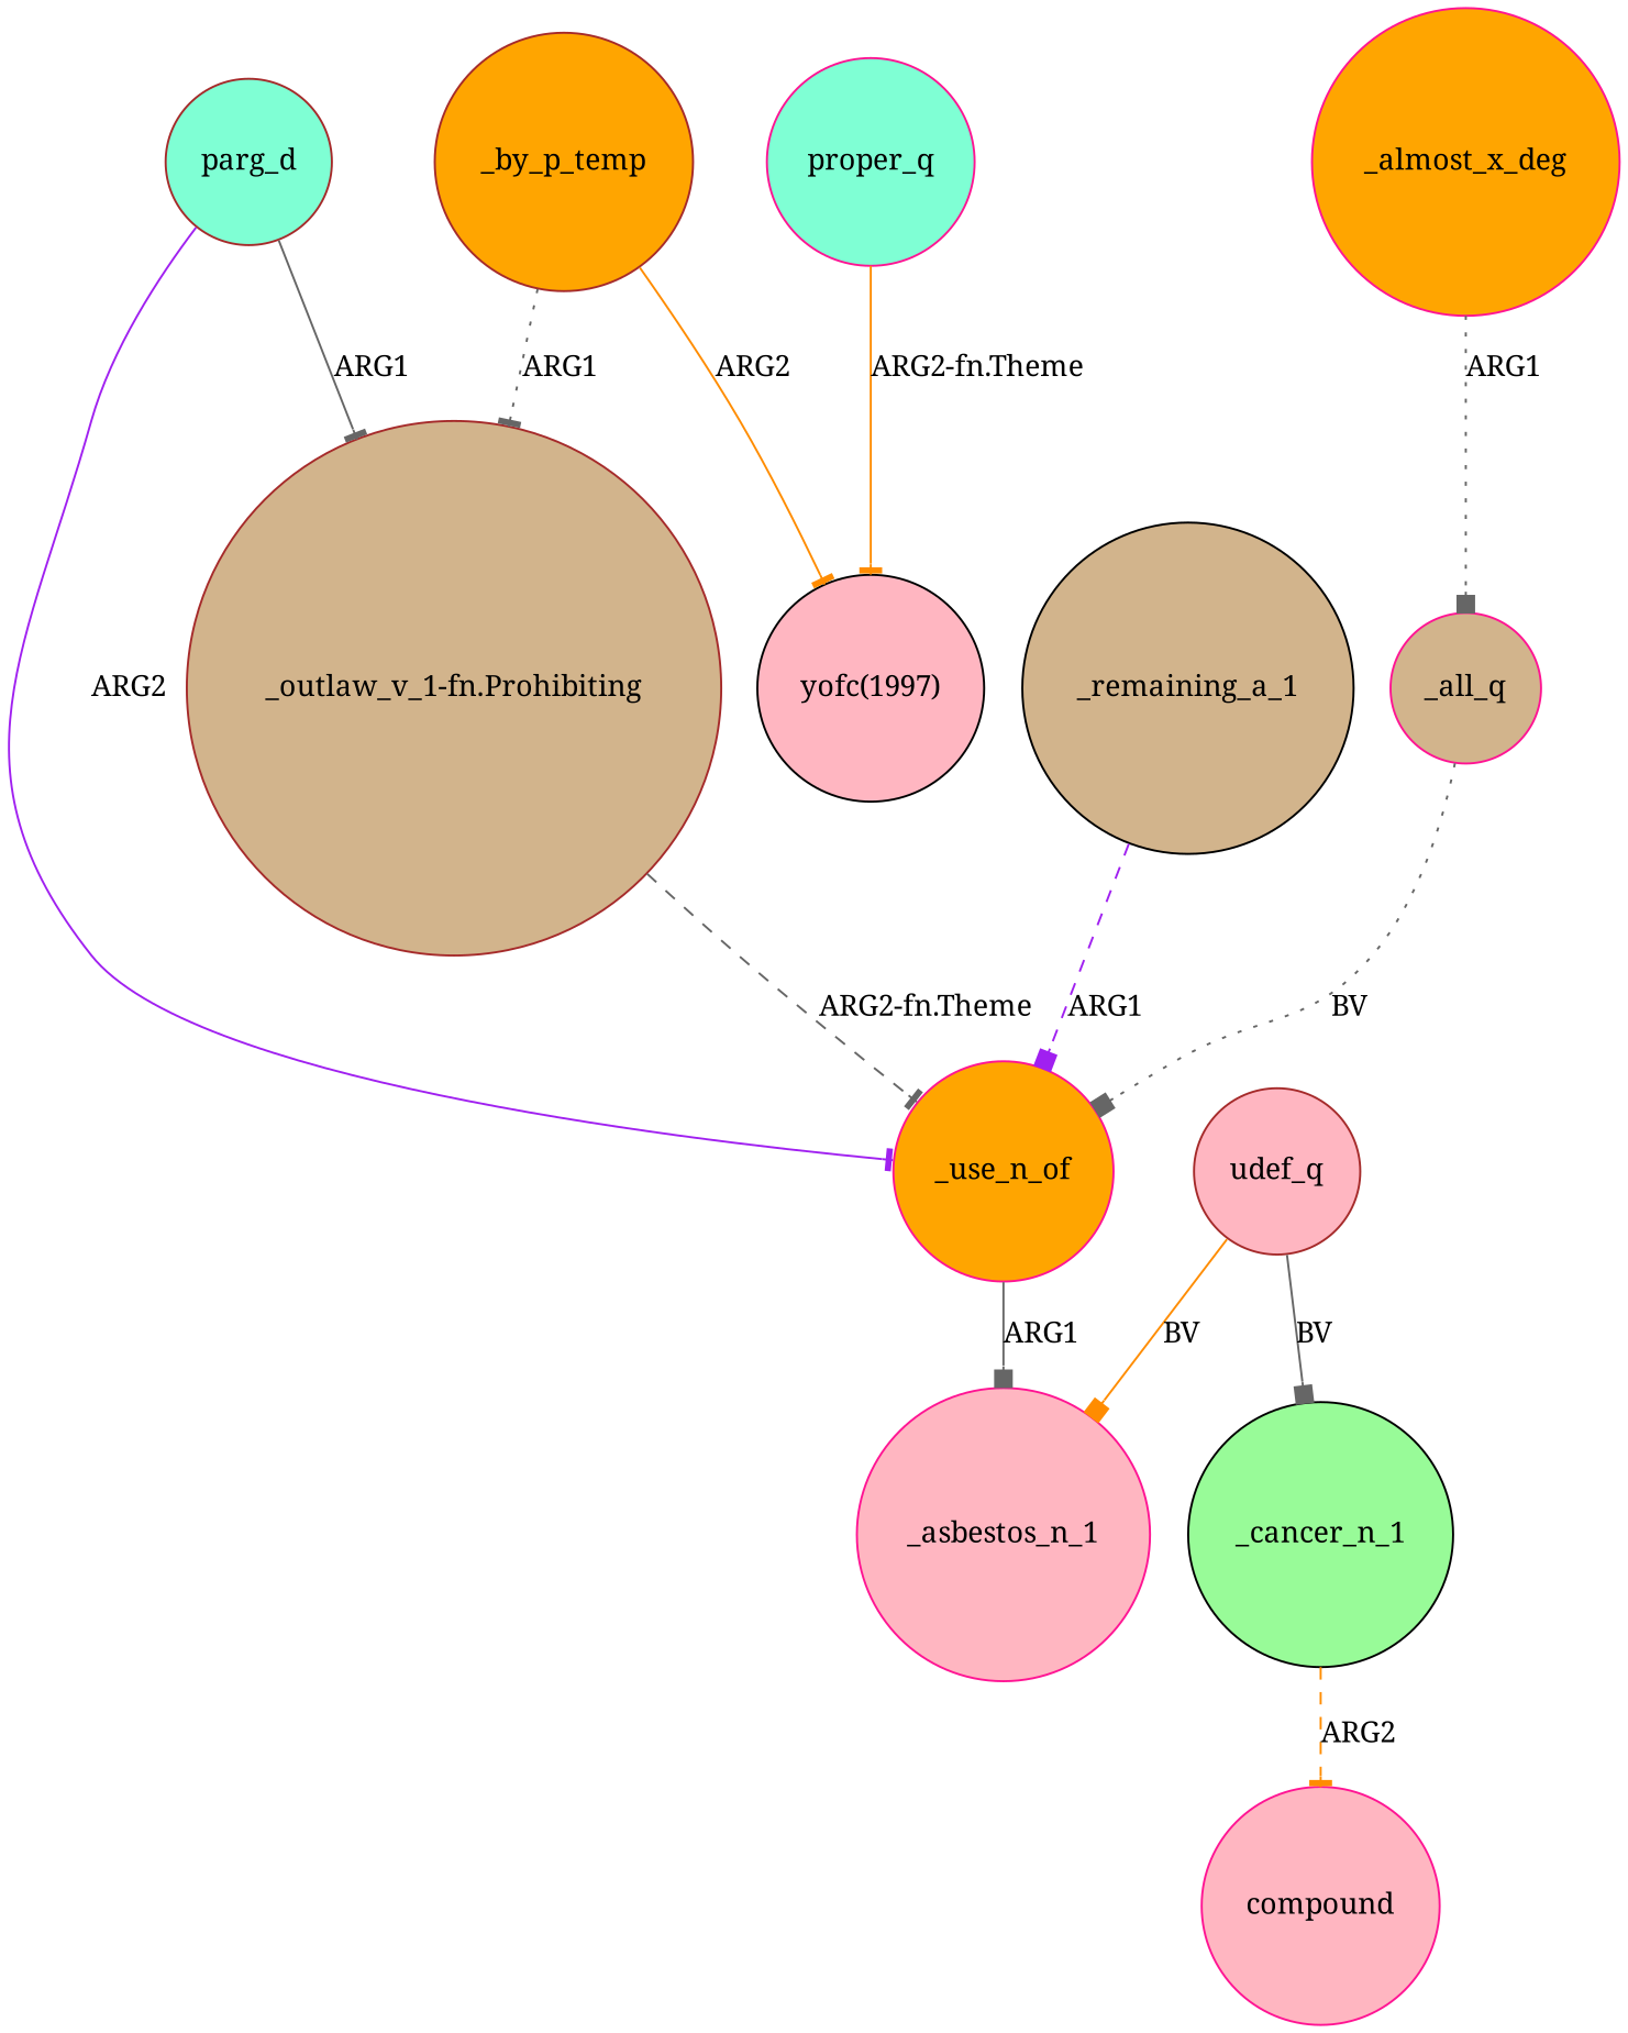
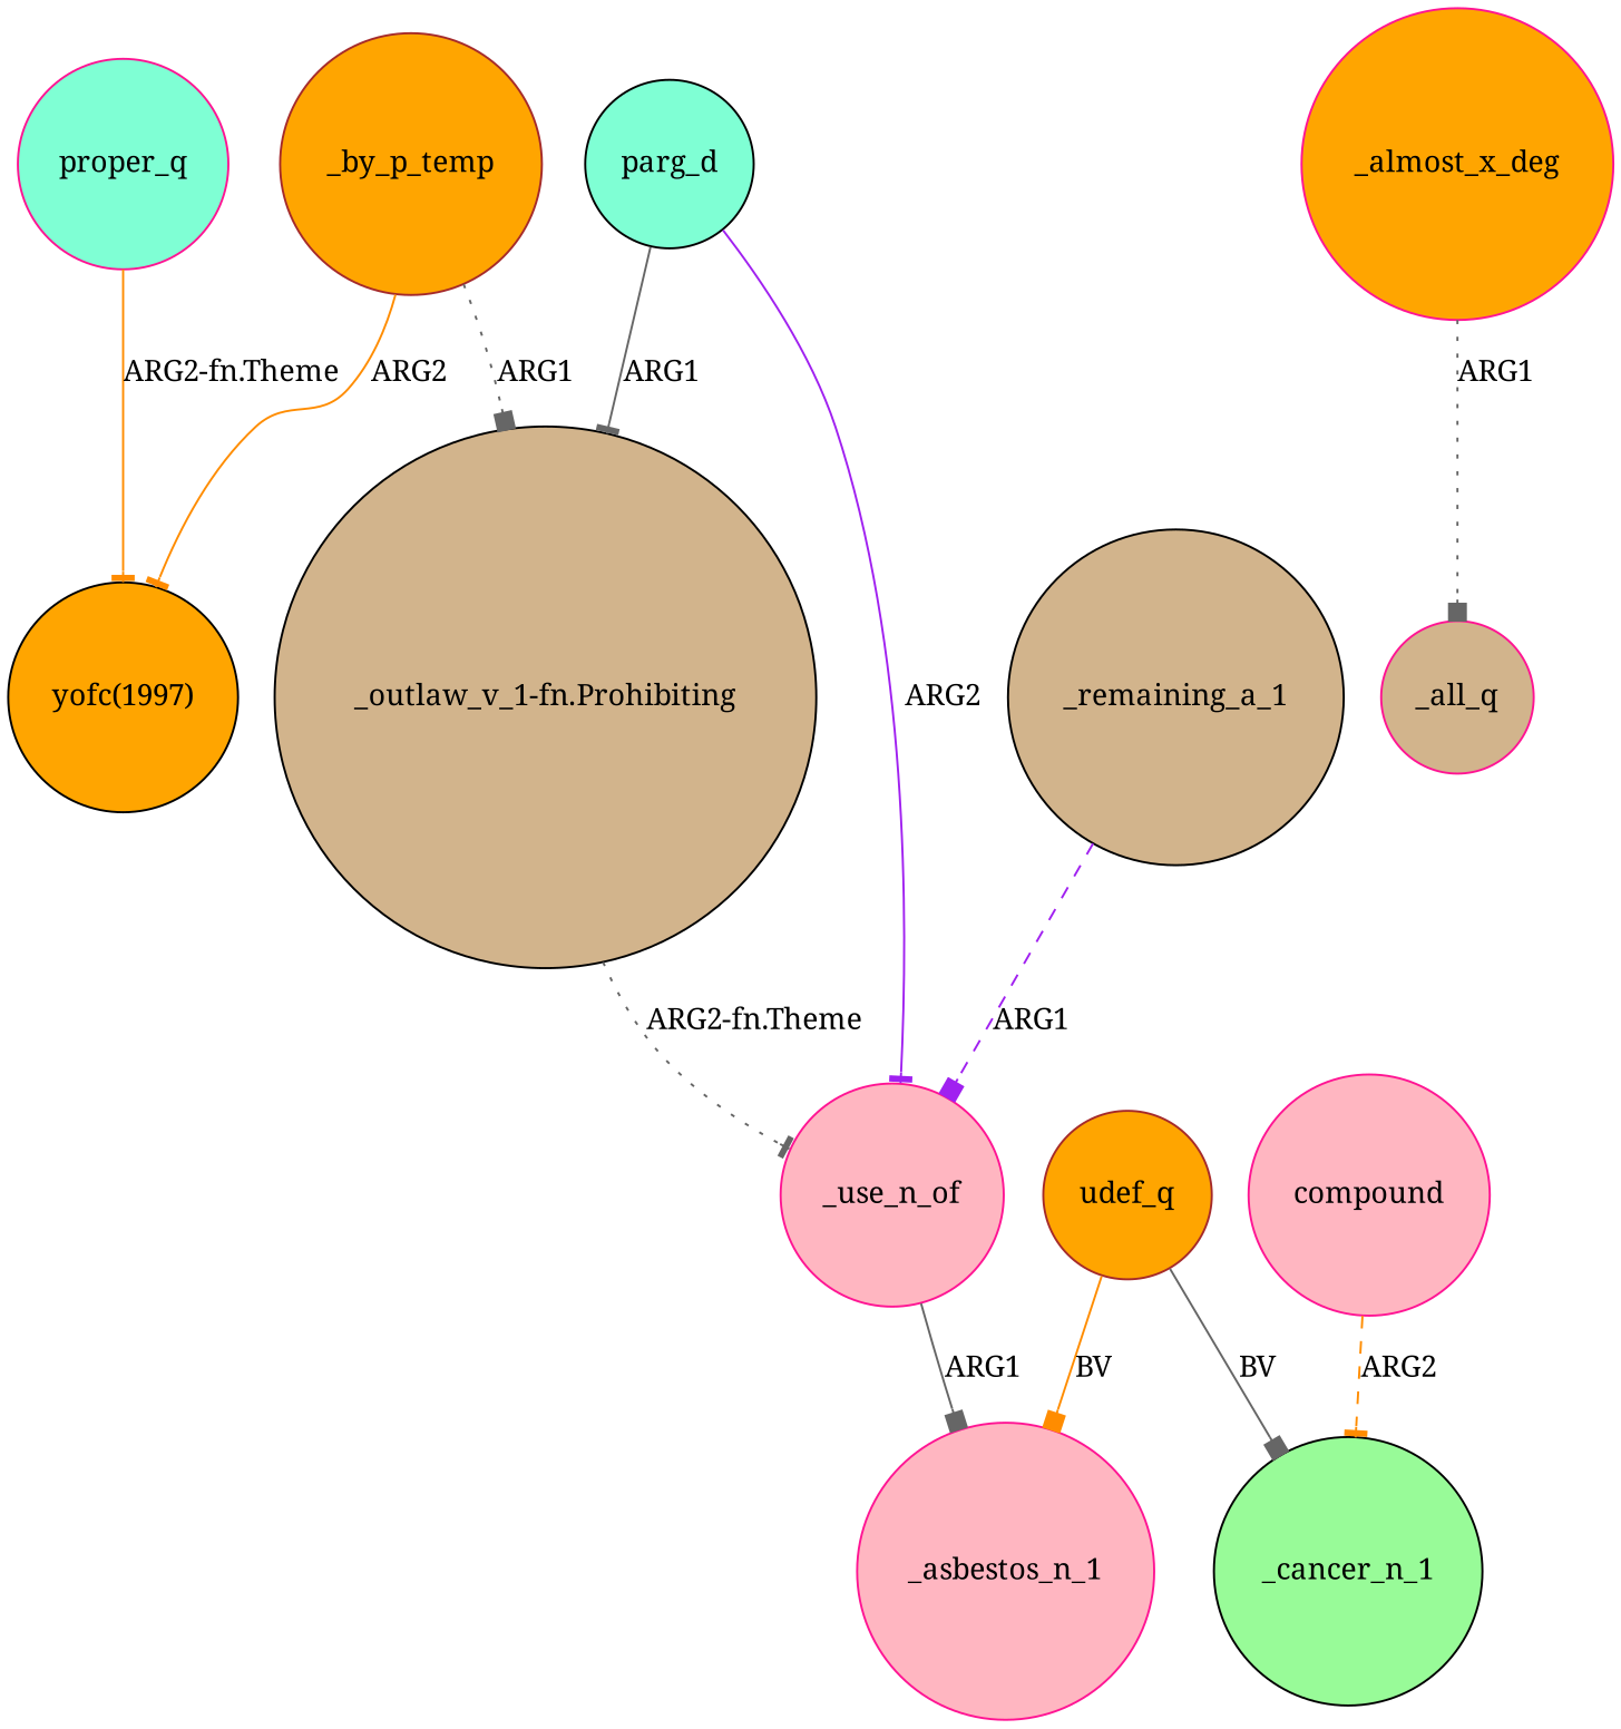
  digraph {
    fontname="Noto Serif"
    node [color=deeppink fillcolor=orange fontname="Noto Serif" shape=circle style=filled]
    edge [arrowhead=box color=gray40 fontname="Noto Serif" style=solid]
    _by_p_temp [color=brown]
-   "_outlaw_v_1-fn.Prohibiting" [color=brown fillcolor=tan]
-   "yofc(1997)" [color=black fillcolor=lightpink]
-   _use_n_of
+   "_outlaw_v_1-fn.Prohibiting" [color=black fillcolor=tan]
+   "yofc(1997)" [color=black]
+   _use_n_of [fillcolor=lightpink]
    _asbestos_n_1 [fillcolor=lightpink]
    proper_q [fillcolor=aquamarine]
    _all_q [fillcolor=tan]
-   udef_q [color=brown fillcolor=lightpink]
+   udef_q [color=brown]
    _cancer_n_1 [color=black fillcolor=palegreen]
    _almost_x_deg
    compound [fillcolor=lightpink]
-   parg_d [color=brown fillcolor=aquamarine]
+   parg_d [color=black fillcolor=aquamarine]
    _remaining_a_1 [color=black fillcolor=tan]
-   _by_p_temp -> "_outlaw_v_1-fn.Prohibiting" [arrowhead=tee label=ARG1 style=dotted]
+   _by_p_temp -> "_outlaw_v_1-fn.Prohibiting" [label=ARG1 style=dotted]
    _by_p_temp -> "yofc(1997)" [arrowhead=tee color=darkorange label=ARG2]
-   "_outlaw_v_1-fn.Prohibiting" -> _use_n_of [arrowhead=tee label="ARG2-fn.Theme" style=dashed]
+   "_outlaw_v_1-fn.Prohibiting" -> _use_n_of [arrowhead=tee label="ARG2-fn.Theme" style=dotted]
    _use_n_of -> _asbestos_n_1 [label=ARG1]
    proper_q -> "yofc(1997)" [arrowhead=tee color=darkorange label="ARG2-fn.Theme"]
-   _all_q -> _use_n_of [label=BV style=dotted]
    udef_q -> _asbestos_n_1 [color=darkorange label=BV]
    udef_q -> _cancer_n_1 [label=BV]
    _almost_x_deg -> _all_q [label=ARG1 style=dotted]
-   _cancer_n_1 -> compound [arrowhead=tee color=darkorange label=ARG2 style=dashed]
+   compound -> _cancer_n_1 [arrowhead=tee color=darkorange label=ARG2 style=dashed]
    parg_d -> "_outlaw_v_1-fn.Prohibiting" [arrowhead=tee label=ARG1]
    parg_d -> _use_n_of [arrowhead=tee color=purple label=ARG2]
    _remaining_a_1 -> _use_n_of [color=purple label=ARG1 style=dashed]
  }
